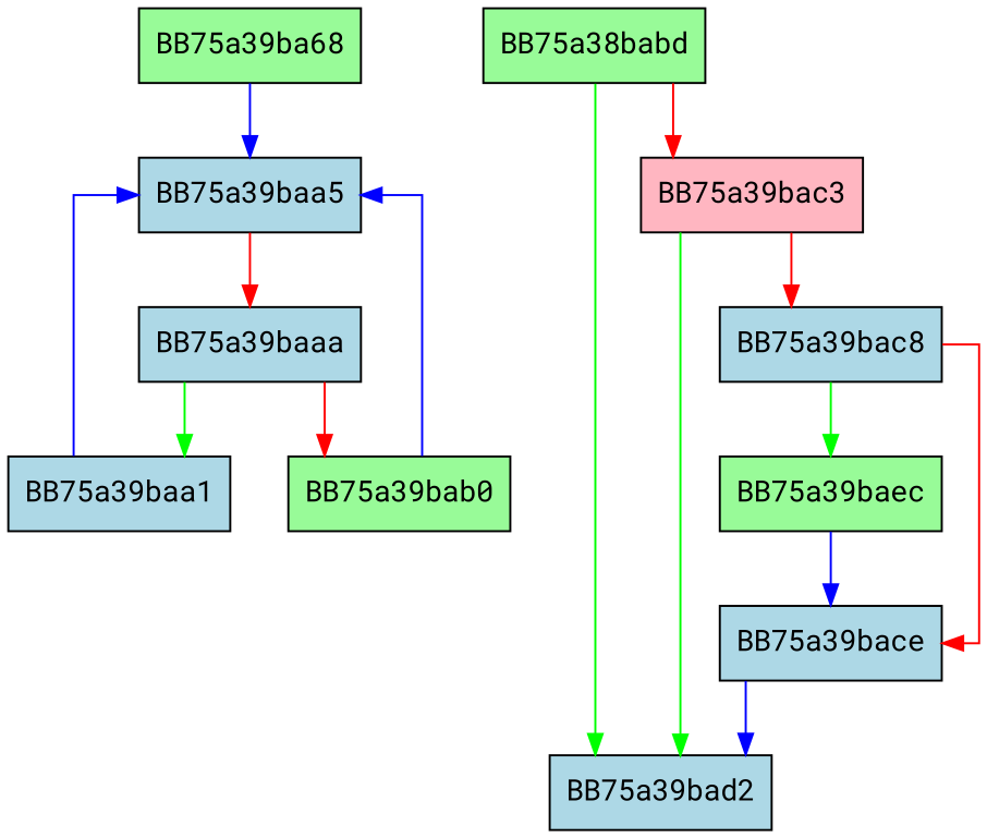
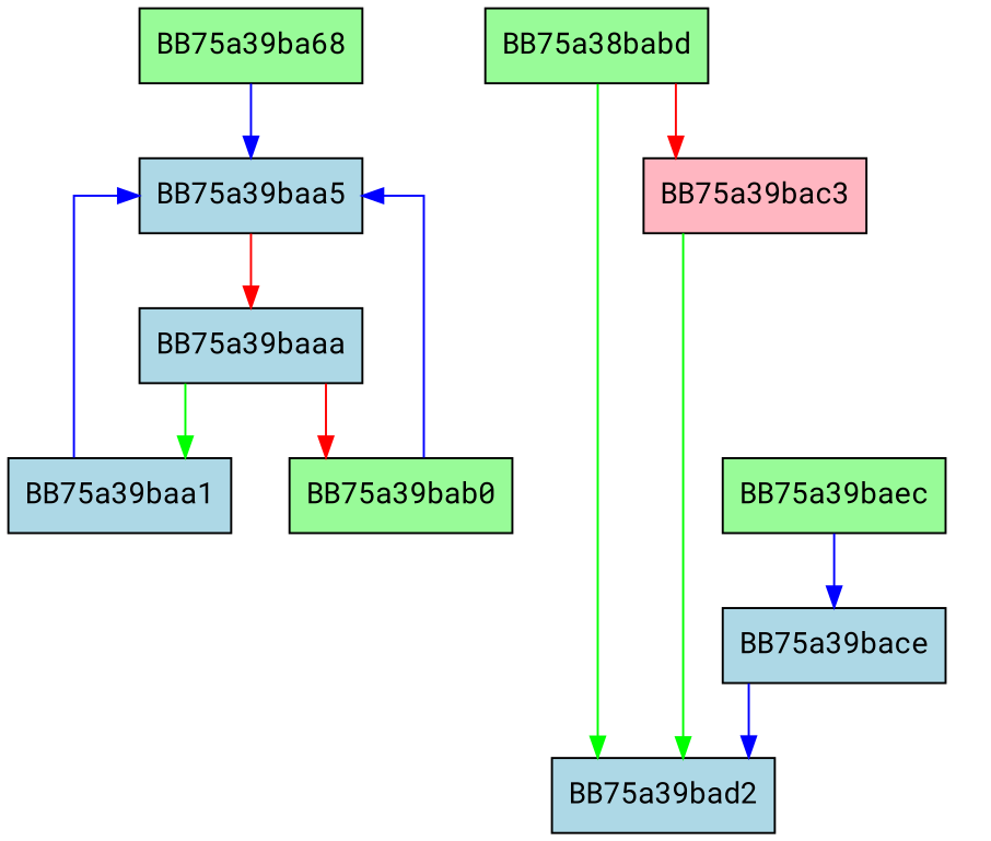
  digraph {
    fontname="Roboto Mono"
    splines=ortho
    node [fillcolor=lightblue fontname="Roboto Mono" shape=box style=filled]
    edge [color=blue fontname="Roboto Mono"]
    BB75a39ba68 [fillcolor=palegreen]
    BB75a39baa5
    BB75a39baaa
    BB75a39baa1
    BB75a39bab0 [fillcolor=palegreen]
    n6 [fillcolor=palegreen label=BB75a38babd]
    BB75a39bad2
    BB75a39bac3 [fillcolor=lightpink]
-   BB75a39bac8
    BB75a39baec [fillcolor=palegreen]
    BB75a39bace
    BB75a39ba68 -> BB75a39baa5
    BB75a39baa5 -> BB75a39baaa [color=red]
    BB75a39baaa -> BB75a39baa1 [color=green]
    BB75a39baaa -> BB75a39bab0 [color=red]
    BB75a39baa1 -> BB75a39baa5
    BB75a39bab0 -> BB75a39baa5
    n6 -> BB75a39bad2 [color=green]
    n6 -> BB75a39bac3 [color=red]
    BB75a39bac3 -> BB75a39bad2 [color=green]
-   BB75a39bac3 -> BB75a39bac8 [color=red]
-   BB75a39bac8 -> BB75a39baec [color=green]
-   BB75a39bac8 -> BB75a39bace [color=red]
    BB75a39baec -> BB75a39bace
    BB75a39bace -> BB75a39bad2
  }
